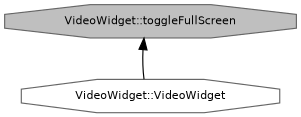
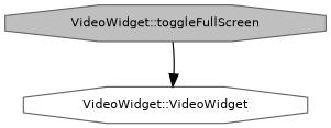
  digraph {
    rankdir=TB
    node [color=gray40 fontname=Helvetica fontsize=10 shape=octagon style=filled]
    n1 [fillcolor=grey75 fontcolor=black height=0.2 label="VideoWidget::toggleFullScreen" width=0.4]
    n2 [fillcolor=white height=0.2 label="VideoWidget::VideoWidget" width=0.4]
-   n1 -> n2 [color=black dir=back fontname=Helvetica fontsize=10 labelfontname=Helvetica labelfontsize=10 style=solid]
+   n2 -> n1 [color=black dir=back fontname=Helvetica fontsize=10 labelfontname=Helvetica labelfontsize=10 style=solid]
  }
